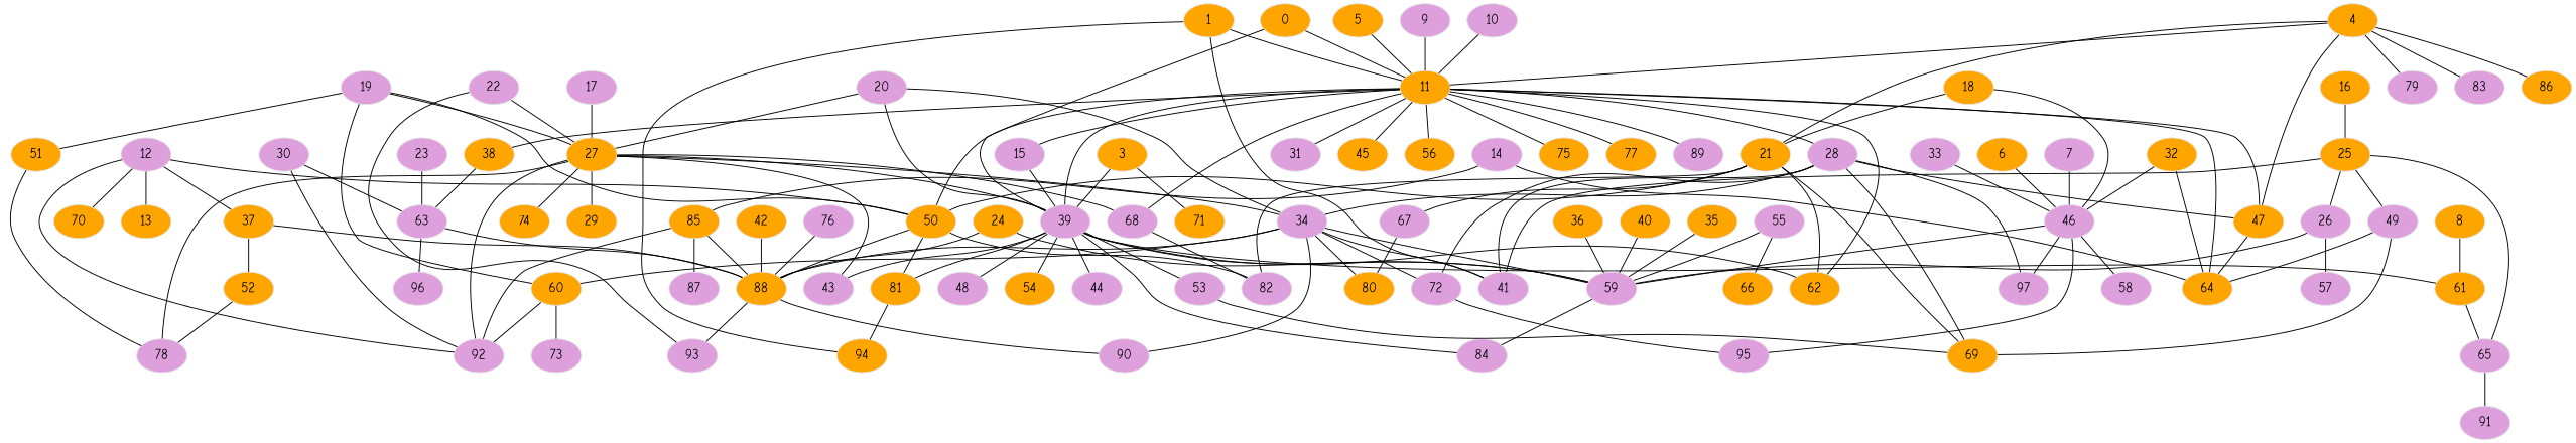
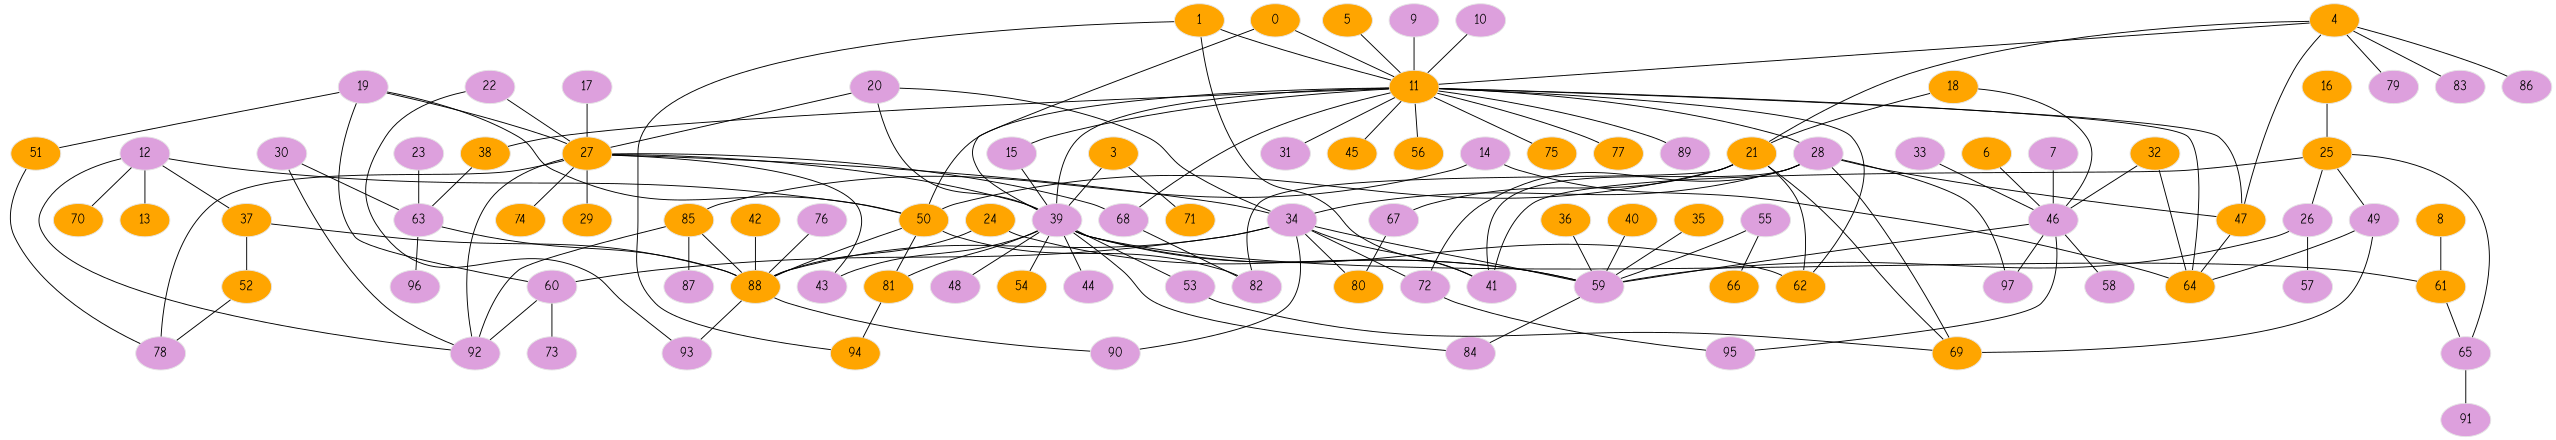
  graph {
    fontname="Comic Neue"
    node [color=gray90 fillcolor=plum fontname="Comic Neue" style=filled]
    edge [fontname="Comic Neue" weight=1.0]
    1 [fillcolor=orange]
    11 [fillcolor=orange]
    41
    94 [fillcolor=orange]
    39
    47 [fillcolor=orange]
    15
    28
    31
    38 [fillcolor=orange]
    45 [fillcolor=orange]
    50 [fillcolor=orange]
    56 [fillcolor=orange]
    62 [fillcolor=orange]
    64 [fillcolor=orange]
    68
    75 [fillcolor=orange]
    77 [fillcolor=orange]
    89
    n20 [fillcolor=orange label=0]
    61 [fillcolor=orange]
    59
    43
    44
    48
    53
    54 [fillcolor=orange]
    81 [fillcolor=orange]
    84
    3 [fillcolor=orange]
    71 [fillcolor=orange]
    4 [fillcolor=orange]
    21 [fillcolor=orange]
    79
    83
-   86 [fillcolor=orange]
+   86
    67
    69 [fillcolor=orange]
    82
    5 [fillcolor=orange]
    6 [fillcolor=orange]
    46
    97
    58
    95
    7
    8 [fillcolor=orange]
    65
    9
    10
    34
    72
    63
    88 [fillcolor=orange]
    12
    13 [fillcolor=orange]
    37 [fillcolor=orange]
    70 [fillcolor=orange]
    92
    52 [fillcolor=orange]
    14
    85 [fillcolor=orange]
    87
    16 [fillcolor=orange]
    25 [fillcolor=orange]
    26
    49
    27 [fillcolor=orange]
    17
    29 [fillcolor=orange]
    74 [fillcolor=orange]
    78
    18 [fillcolor=orange]
    19
    51 [fillcolor=orange]
-   60 [fillcolor=orange]
+   60
    73
    20
    80 [fillcolor=orange]
    90
    22
    93
    23
    96
    24 [fillcolor=orange]
    57
    91
    30
    32 [fillcolor=orange]
    33
    35 [fillcolor=orange]
    36 [fillcolor=orange]
    40 [fillcolor=orange]
    42 [fillcolor=orange]
    55
    66 [fillcolor=orange]
    76
    1 -- 11
    1 -- 41
    1 -- 94
    11 -- 39
    11 -- 47
    11 -- 15
    11 -- 28
    11 -- 31
    11 -- 38
    11 -- 45
    11 -- 50
    11 -- 56
    11 -- 62
    11 -- 64
    11 -- 68
    11 -- 75
    11 -- 77
    11 -- 89
    39 -- 62
    39 -- 61
    39 -- 59
    39 -- 43
    39 -- 44
    39 -- 48
    39 -- 53
    39 -- 54
    39 -- 81
    39 -- 84
    47 -- 64
    15 -- 39
    28 -- 41
    28 -- 47
    28 -- 69 [weight=2.0]
    28 -- 97
    28 -- 34
    28 -- 72
    38 -- 63
    50 -- 81
    50 -- 82
    50 -- 88
    68 -- 82
    n20 -- 11
    n20 -- 39
    61 -- 65
    59 -- 84
    53 -- 69
    81 -- 94
    3 -- 39
    3 -- 71
    4 -- 11
    4 -- 47
    4 -- 21
    4 -- 79
    4 -- 83
    4 -- 86
    21 -- 50
    21 -- 62
    21 -- 67
    21 -- 69
    21 -- 82
    67 -- 80
    5 -- 11
    6 -- 46
    46 -- 59
    46 -- 97
    46 -- 58
    46 -- 95
    7 -- 46
    8 -- 61
    65 -- 91
    9 -- 11
    10 -- 11
    34 -- 41
    34 -- 59
    34 -- 72
    34 -- 88
    34 -- 60
    34 -- 80
    34 -- 90
    72 -- 95
    63 -- 88
    63 -- 96
    88 -- 90
    88 -- 93
    12 -- 50
    12 -- 13
    12 -- 37
    12 -- 70
    12 -- 92
    37 -- 88
    37 -- 52
    52 -- 78
    14 -- 64
    14 -- 85
    85 -- 88
    85 -- 92
    85 -- 87
    16 -- 25
    25 -- 41
    25 -- 65
    25 -- 26
    25 -- 49
    26 -- 59
    26 -- 57
    49 -- 64
    49 -- 69
    27 -- 39
    27 -- 68
    27 -- 43
    27 -- 34
    27 -- 92
    27 -- 29
    27 -- 74
    27 -- 78
    17 -- 27
    18 -- 21
    18 -- 46
    19 -- 50
    19 -- 27
    19 -- 51
    19 -- 60
    51 -- 78
    60 -- 92 [weight=2.0]
    60 -- 73
    20 -- 39
    20 -- 34
    20 -- 27
    22 -- 27
    22 -- 93
    23 -- 63
    24 -- 59
    24 -- 88
    30 -- 63
    30 -- 92
    32 -- 64
    32 -- 46
    33 -- 46
    35 -- 59
    36 -- 59
    40 -- 59
    42 -- 88
    55 -- 59
    55 -- 66
    76 -- 88
  }
